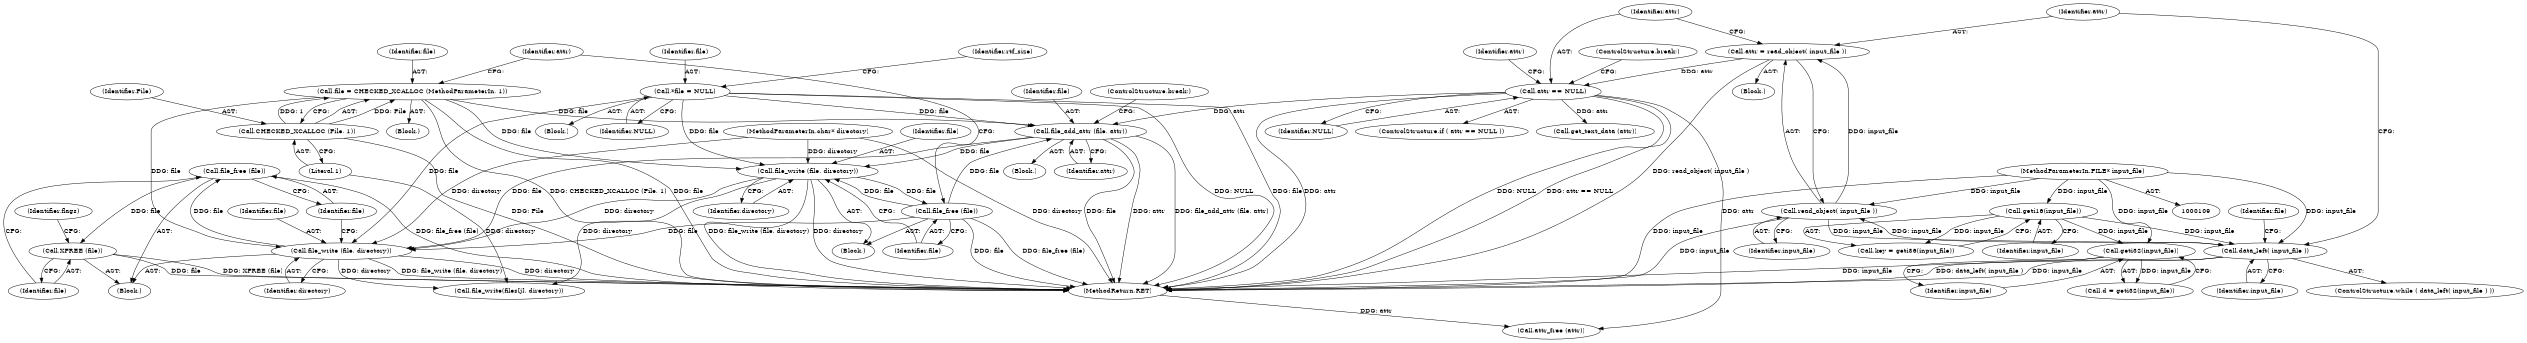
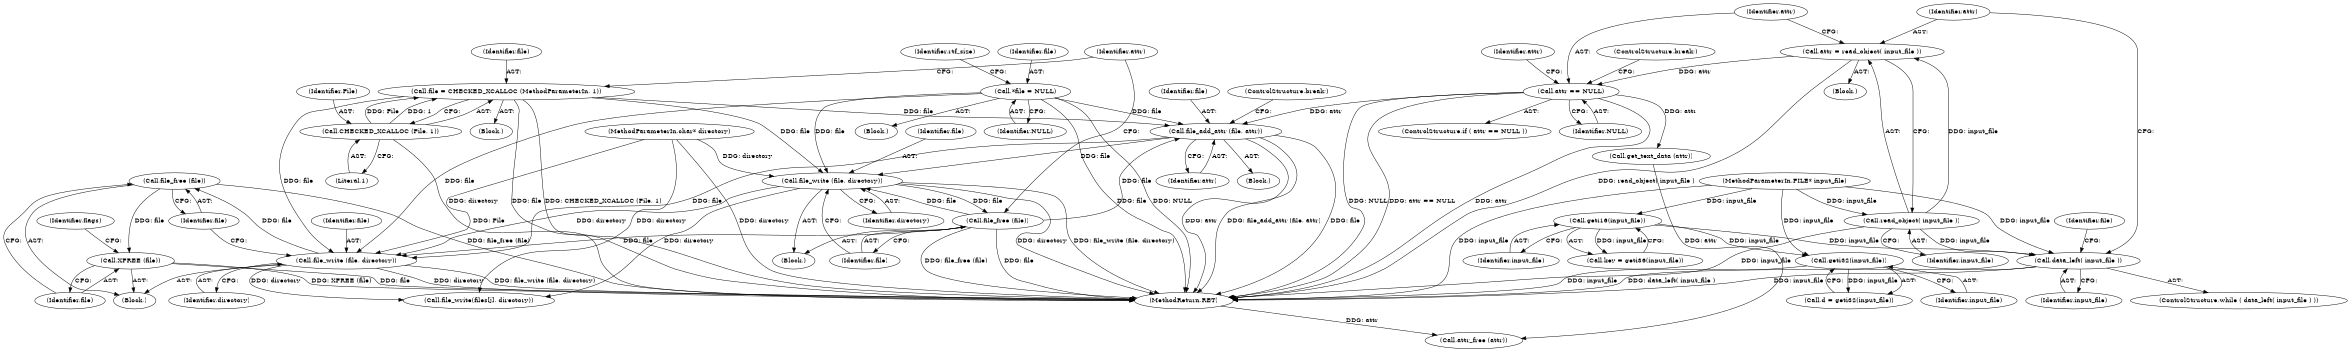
  digraph {
    n1 [label="(Call,file_free (file))"]
    n2 [label="(Call,XFREE (file))"]
    n3 [label="(Identifier,file)"]
    n4 [label="(MethodReturn,RET)"]
    n5 [label="(Block,)"]
    n6 [label="(Identifier,file)"]
    n7 [label="(Call,file_write (file, directory))"]
    n8 [label="(Call,attr_free (attr))"]
    n9 [label="(Call,file_write(files[j], directory))"]
    n10 [label="(Identifier,directory)"]
    n11 [label="(Call,file_add_attr (file, attr))"]
    n12 [label="(Call,file_write (file, directory))"]
    n13 [label="(Block,)"]
    n14 [label="(Identifier,attr)"]
    n15 [label="(Call,file_free (file))"]
    n16 [label="(Block,)"]
    n17 [label="(Identifier,directory)"]
    n18 [label="(Call,file = CHECKED_XCALLOC (MethodParameterIn, 1))"]
    n19 [label="(Call,CHECKED_XCALLOC (File, 1))"]
    n20 [label="(Block,)"]
    n21 [label="(Literal,1)"]
    n22 [label="(Identifier,file)"]
    n23 [label="(Call,*file = NULL)"]
    n24 [label="(Identifier,NULL)"]
    n25 [label="(Block,)"]
    n26 [label="(MethodParameterIn,char* directory)"]
    n27 [label="(Call,attr == NULL)"]
    n28 [label="(ControlStructure,if ( attr == NULL ))"]
    n29 [label="(Call,get_text_data (attr))"]
    n30 [label="(Identifier,NULL)"]
    n31 [label="(Call,attr = read_object( input_file ))"]
    n32 [label="(Call,read_object( input_file ))"]
    n33 [label="(Block,)"]
    n34 [label="(Call,data_left( input_file ))"]
    n35 [label="(Identifier,input_file)"]
    n36 [label="(Identifier,input_file)"]
    n37 [label="(ControlStructure,while ( data_left( input_file ) ))"]
    n38 [label="(Call,geti16(input_file))"]
    n39 [label="(Identifier,input_file)"]
    n40 [label="(Call,key = geti36(input_file))"]
    n41 [label="(Call,geti32(input_file))"]
    n42 [label="(Call,d = geti32(input_file))"]
    n43 [label="(Identifier,input_file)"]
    n44 [label="(MethodParameterIn,FILE* input_file)"]
-   1000109
    n46 [label="(Identifier,file)"]
    n47 [label="(ControlStructure,break;)"]
    n48 [label="(Identifier,flags)"]
    n49 [label="(Identifier,rtf_size)"]
    n50 [label="(Identifier,File)"]
    n51 [label="(Identifier,file)"]
    n52 [label="(Identifier,file)"]
    n53 [label="(Identifier,attr)"]
    n54 [label="(Identifier,attr)"]
    n55 [label="(Identifier,file)"]
    n56 [label="(Identifier,file)"]
    n57 [label="(ControlStructure,break;)"]
    n58 [label="(Identifier,file)"]
    n59 [label="(Identifier,attr)"]
    n60 [label="(Identifier,attr)"]
    n1 -> n2 [label="DDG: file"]
    n1 -> n3 [label="CFG: "]
    n1 -> n4 [label="DDG: file_free (file)"]
    n1 -> n5 [label="AST: "]
    n2 -> n4 [label="DDG: XFREE (file)"]
    n2 -> n4 [label="DDG: file"]
    n2 -> n5 [label="AST: "]
    n2 -> n6 [label="CFG: "]
    n3 -> n1 [label="AST: "]
    n3 -> n7 [label="CFG: "]
    n4 -> n8 [label="DDG: attr"]
    n6 -> n1 [label="CFG: "]
    n6 -> n2 [label="AST: "]
    n7 -> n1 [label="DDG: file"]
    n7 -> n4 [label="DDG: directory"]
    n7 -> n4 [label="DDG: file_write (file, directory)"]
    n7 -> n5 [label="AST: "]
    n7 -> n9 [label="DDG: directory"]
    n7 -> n10 [label="CFG: "]
    n10 -> n7 [label="AST: "]
    n11 -> n4 [label="DDG: file"]
    n11 -> n4 [label="DDG: attr"]
    n11 -> n4 [label="DDG: file_add_attr (file, attr)"]
    n11 -> n7 [label="DDG: file"]
    n11 -> n12 [label="DDG: file"]
    n11 -> n13 [label="AST: "]
    n11 -> n14 [label="CFG: "]
    n12 -> n4 [label="DDG: file_write (file, directory)"]
    n12 -> n4 [label="DDG: directory"]
    n12 -> n7 [label="DDG: directory"]
    n12 -> n9 [label="DDG: directory"]
    n12 -> n15 [label="DDG: file"]
    n12 -> n16 [label="AST: "]
    n12 -> n17 [label="CFG: "]
    n14 -> n11 [label="AST: "]
    n15 -> n4 [label="DDG: file_free (file)"]
    n15 -> n4 [label="DDG: file"]
    n15 -> n7 [label="DDG: file"]
    n15 -> n11 [label="DDG: file"]
    n15 -> n12 [label="DDG: file"]
    n15 -> n16 [label="AST: "]
    n15 -> n22 [label="CFG: "]
    n17 -> n12 [label="AST: "]
    n18 -> n4 [label="DDG: CHECKED_XCALLOC (File, 1)"]
    n18 -> n4 [label="DDG: file"]
    n18 -> n7 [label="DDG: file"]
    n18 -> n11 [label="DDG: file"]
    n18 -> n12 [label="DDG: file"]
    n18 -> n19 [label="CFG: "]
    n18 -> n20 [label="AST: "]
    n19 -> n4 [label="DDG: File"]
    n19 -> n18 [label="AST: "]
    n19 -> n18 [label="DDG: File"]
    n19 -> n18 [label="DDG: 1"]
    n19 -> n21 [label="CFG: "]
    n21 -> n19 [label="AST: "]
    n22 -> n12 [label="CFG: "]
    n22 -> n15 [label="AST: "]
    n23 -> n4 [label="DDG: NULL"]
    n23 -> n4 [label="DDG: file"]
    n23 -> n7 [label="DDG: file"]
    n23 -> n11 [label="DDG: file"]
    n23 -> n12 [label="DDG: file"]
    n23 -> n24 [label="CFG: "]
    n23 -> n25 [label="AST: "]
    n24 -> n23 [label="AST: "]
    n26 -> n4 [label="DDG: directory"]
    n26 -> n7 [label="DDG: directory"]
-   n21 -> n9 [label="DDG: directory"]
+   n26 -> n9 [label="DDG: directory"]
    n26 -> n12 [label="DDG: directory"]
    n27 -> n4 [label="DDG: NULL"]
    n27 -> n4 [label="DDG: attr == NULL"]
    n27 -> n4 [label="DDG: attr"]
-   n27 -> n8 [label="DDG: attr"]
+   n29 -> n8 [label="DDG: attr"]
    n27 -> n11 [label="DDG: attr"]
    n27 -> n28 [label="AST: "]
    n27 -> n29 [label="DDG: attr"]
    n27 -> n30 [label="CFG: "]
    n30 -> n27 [label="AST: "]
    n31 -> n4 [label="DDG: read_object( input_file )"]
    n31 -> n27 [label="DDG: attr"]
    n31 -> n32 [label="CFG: "]
    n31 -> n33 [label="AST: "]
    n32 -> n4 [label="DDG: input_file"]
    n32 -> n31 [label="AST: "]
    n32 -> n31 [label="DDG: input_file"]
    n32 -> n34 [label="DDG: input_file"]
    n32 -> n35 [label="CFG: "]
    n34 -> n4 [label="DDG: data_left( input_file )"]
    n34 -> n4 [label="DDG: input_file"]
-   n34 -> n32 [label="DDG: input_file"]
    n34 -> n36 [label="CFG: "]
    n34 -> n37 [label="AST: "]
    n35 -> n32 [label="AST: "]
    n36 -> n34 [label="AST: "]
    n38 -> n34 [label="DDG: input_file"]
    n38 -> n39 [label="CFG: "]
    n38 -> n40 [label="AST: "]
    n38 -> n40 [label="DDG: input_file"]
    n38 -> n41 [label="DDG: input_file"]
    n39 -> n38 [label="AST: "]
    n40 -> n38 [label="CFG: "]
    n41 -> n4 [label="DDG: input_file"]
    n41 -> n42 [label="AST: "]
    n41 -> n42 [label="DDG: input_file"]
    n41 -> n43 [label="CFG: "]
    n42 -> n41 [label="CFG: "]
    n43 -> n41 [label="AST: "]
    n44 -> n4 [label="DDG: input_file"]
    n44 -> n32 [label="DDG: input_file"]
    n44 -> n34 [label="DDG: input_file"]
    n44 -> n38 [label="DDG: input_file"]
    n44 -> n41 [label="DDG: input_file"]
-   n44 -> 1000109 [label="AST: "]
    n46 -> n23 [label="AST: "]
    n47 -> n27 [label="CFG: "]
    n48 -> n2 [label="CFG: "]
    n49 -> n23 [label="CFG: "]
    n50 -> n19 [label="AST: "]
    n51 -> n12 [label="AST: "]
    n52 -> n11 [label="AST: "]
    n53 -> n31 [label="AST: "]
    n53 -> n34 [label="CFG: "]
    n54 -> n27 [label="AST: "]
    n54 -> n31 [label="CFG: "]
    n55 -> n18 [label="AST: "]
    n56 -> n34 [label="CFG: "]
    n57 -> n11 [label="CFG: "]
    n58 -> n7 [label="AST: "]
    n59 -> n15 [label="CFG: "]
    n59 -> n18 [label="CFG: "]
    n60 -> n27 [label="CFG: "]
  }
